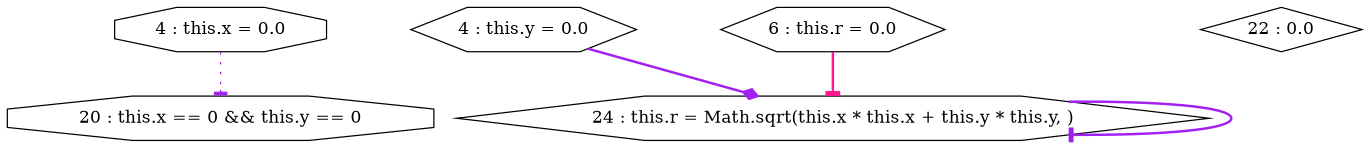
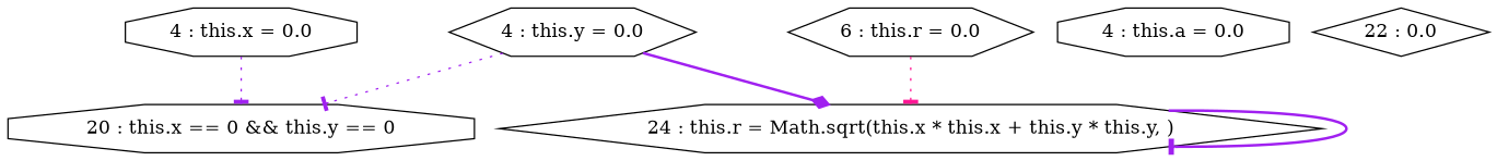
  digraph {
    node [shape=octagon]
    edge [arrowhead=tee color=purple style=bold]
    "4 : this.x = 0.0"
    "20 : this.x == 0 && this.y == 0"
    "24 : this.r = Math.sqrt(this.x * this.x + this.y * this.y, )" [shape=hexagon]
    "4 : this.y = 0.0" [shape=hexagon]
    n5 [label="6 : this.r = 0.0" shape=hexagon]
+   "4 : this.a = 0.0"
    "22 : 0.0" [shape=diamond]
    "4 : this.x = 0.0" -> "20 : this.x == 0 && this.y == 0" [style=dotted]
    "24 : this.r = Math.sqrt(this.x * this.x + this.y * this.y, )" -> "24 : this.r = Math.sqrt(this.x * this.x + this.y * this.y, )"
+   "4 : this.y = 0.0" -> "20 : this.x == 0 && this.y == 0" [style=dotted]
    "4 : this.y = 0.0" -> "24 : this.r = Math.sqrt(this.x * this.x + this.y * this.y, )" [arrowhead=diamond]
-   n5 -> "24 : this.r = Math.sqrt(this.x * this.x + this.y * this.y, )" [color=deeppink]
+   n5 -> "24 : this.r = Math.sqrt(this.x * this.x + this.y * this.y, )" [color=deeppink style=dotted]
  }
